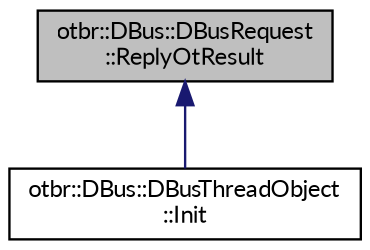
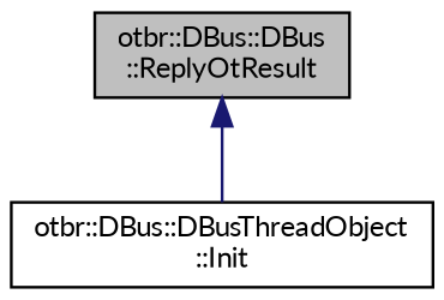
  digraph {
    rankdir=TB
    fontname=Lato
    node [color=black fontname=Lato fontsize=10 shape=record style=filled]
-   n1 [fillcolor=grey75 fontcolor=black height=0.2 label="otbr::DBus::DBusRequest\l::ReplyOtResult" width=0.4]
+   n1 [fillcolor=grey75 fontcolor=black height=0.2 label="otbr::DBus::DBus\l::ReplyOtResult" width=0.4]
    n2 [fillcolor=white height=0.2 label="otbr::DBus::DBusThreadObject\l::Init" width=0.4]
    n1 -> n2 [color=midnightblue dir=back fontname=Lato fontsize=10 labelfontname=Helvetica labelfontsize=10 style=solid]
  }
